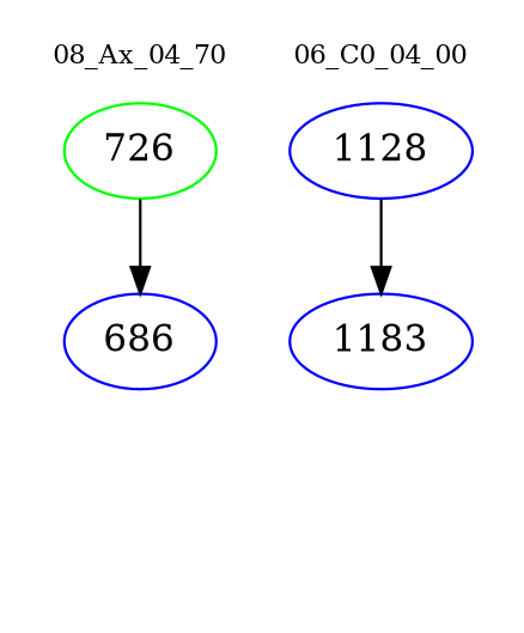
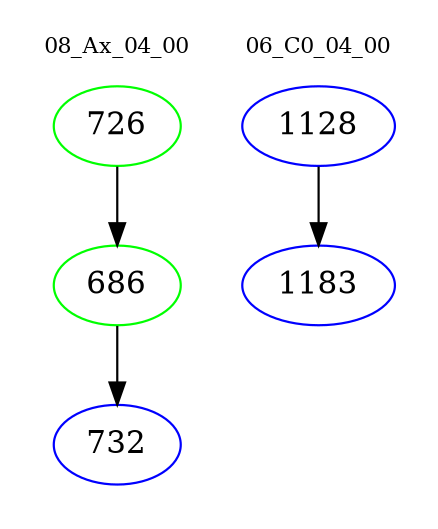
  digraph {
    node [color=blue]
    edge [color=black]
    n1 [color=green label=726]
-   n2 [label=686]
+   n2 [color=green label=686]
+   n3 [label=732]
    n4 [label=1128]
    n5 [label=1183]
    subgraph cluster_1 {
      color=white
      fontsize=10
-     label="08_Ax_04_70"
+     label="08_Ax_04_00"
      n1
      n2
+     n3
    }
    subgraph cluster_2 {
      color=white
      fontsize=10
      label="06_C0_04_00"
      n4
      n5
    }
    n1 -> n2
+   n2 -> n3
    n4 -> n5
  }
